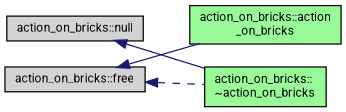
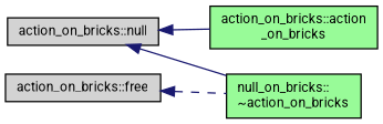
  digraph {
    fontname=Roboto
    rankdir=LR
    node [color=black fillcolor=lightgrey fontname=Roboto fontsize=10 shape=record style=filled]
    edge [color=midnightblue dir=back fontname=Roboto fontsize=10 labelfontname=Helvetica labelfontsize=10 style=solid]
    n1 [fontcolor=black height=0.2 label="action_on_bricks::null" width=0.4]
    n2 [fillcolor=palegreen height=0.2 label="action_on_bricks::action\l_on_bricks" width=0.4]
-   n3 [fillcolor=palegreen height=0.2 label="action_on_bricks::\l~action_on_bricks" width=0.4]
+   n3 [fillcolor=palegreen height=0.2 label="null_on_bricks::\l~action_on_bricks" width=0.4]
    n4 [height=0.2 label="action_on_bricks::free" width=0.4]
-   n4 -> n2
+   n1 -> n2
    n1 -> n3
    n4 -> n3 [style=dashed]
  }
